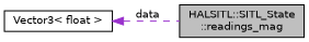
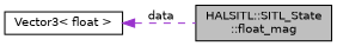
  digraph {
    rankdir=LR
    node [color=black fontname=Helvetica fontsize=10 shape=record style=filled]
-   n1 [fillcolor=grey75 fontcolor=black height=0.2 label="HALSITL::SITL_State\l::readings_mag" width=0.4]
+   n1 [fillcolor=grey75 fontcolor=black height=0.2 label="HALSITL::SITL_State\l::float_mag" width=0.4]
    n2 [fillcolor=white height=0.2 label="Vector3\< float \>" width=0.4]
    n2 -> n1 [color=darkorchid3 dir=back fontname=Helvetica fontsize=10 label=" data" labelfontname=Helvetica labelfontsize=10 style=dashed]
  }
